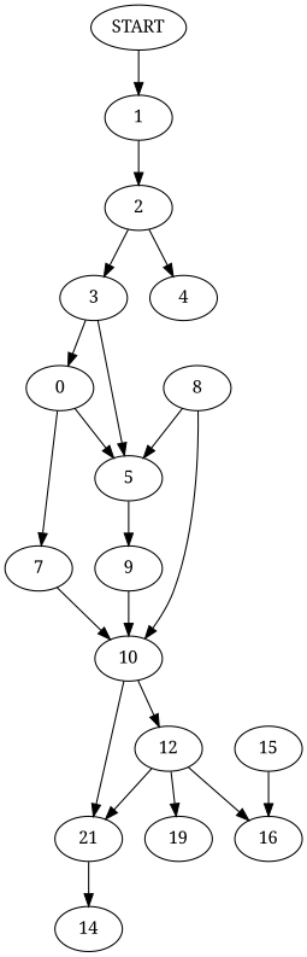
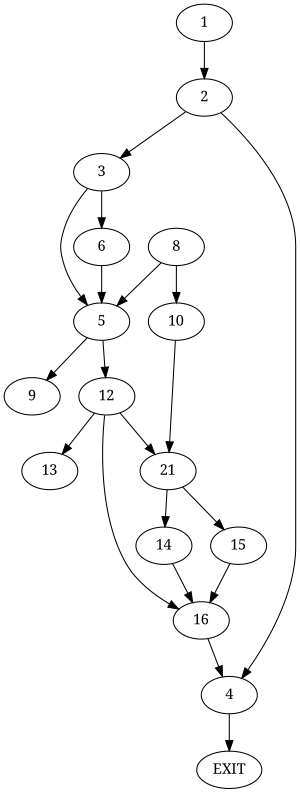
  digraph {
    fontname="Noto Serif"
    node [fontname="Noto Serif"]
    edge [fontname="Noto Serif"]
-   n1 [label=START]
    1
    2
+   n4 [label=EXIT]
    3
    4
    5
-   6 [label=0]
+   6
    9
-   7
    8
    10
    n13 [label=21]
    12
    14
    15
-   13 [label=19]
+   13
    16
-   n1 -> 1
    1 -> 2
    2 -> 3
    2 -> 4
    3 -> 5
    3 -> 6
+   4 -> n4
    5 -> 9
    6 -> 5
-   6 -> 7
-   9 -> 10
-   7 -> 10
    8 -> 5
    8 -> 10
    10 -> n13
-   10 -> 12
+   5 -> 12
    n13 -> 14
+   n13 -> 15
    12 -> n13
    12 -> 13
    12 -> 16
+   14 -> 16
    15 -> 16
+   16 -> 4
  }
